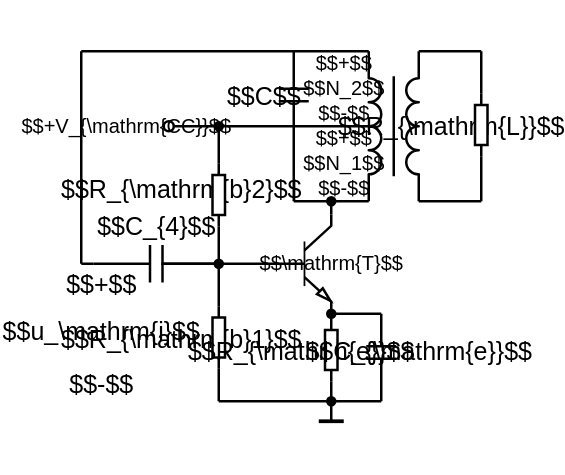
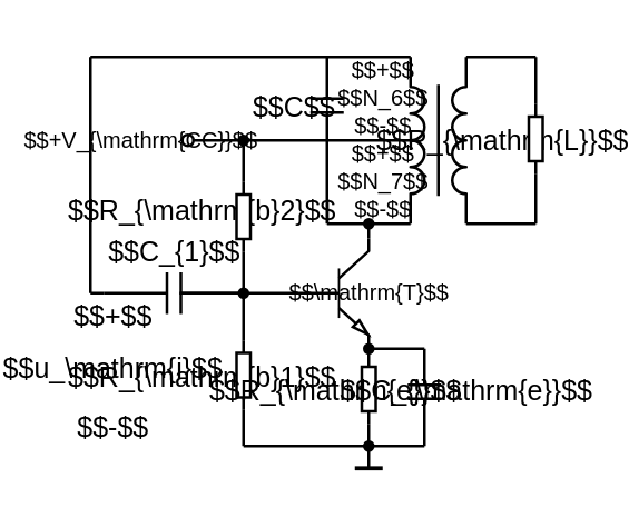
  <mxCell id="0" />
  <mxCell id="1" parent="0" />
  <mxCell id="2" value="" style="endArrow=none;html=1;rounded=0;fontSize=10;startSize=4;endSize=4;exitX=0;exitY=0.5;exitDx=0;exitDy=0;exitPerimeter=0;entryX=0;entryY=0.5;entryDx=0;entryDy=0;entryPerimeter=0;" parent="1" target="7" edge="1"><mxGeometry width="50" height="50" relative="1" as="geometry"><mxPoint x="52" y="105" as="sourcePoint" /><mxPoint x="82" y="105" as="targetPoint" /></mxGeometry></mxCell>
  <mxCell id="3" value="$$R_{\mathrm{L}}$$" style="text;html=1;resizable=1;autosize=1;align=center;verticalAlign=middle;points=[];fillColor=none;strokeColor=none;rounded=0;fontSize=10;movable=1;rotatable=1;deletable=1;editable=1;connectable=0;allowArrows=0;" parent="1" vertex="1"><mxGeometry x="160" y="40" width="15" height="20" as="geometry" /></mxCell>
  <mxCell id="4" value="" style="endArrow=none;html=1;rounded=0;fontSize=10;startSize=4;endSize=4;entryX=1;entryY=0.5;entryDx=0;entryDy=0;entryPerimeter=0;" parent="1" target="5" edge="1"><mxGeometry width="50" height="50" relative="1" as="geometry"><mxPoint x="180" y="20" as="sourcePoint" /><mxPoint x="377" y="-12.5" as="targetPoint" /></mxGeometry></mxCell>
  <mxCell id="5" value="" style="pointerEvents=1;verticalLabelPosition=bottom;shadow=0;dashed=0;align=center;html=1;verticalAlign=top;shape=mxgraph.electrical.resistors.resistor_1;fontSize=10;direction=north;allowArrows=0;" parent="1" vertex="1"><mxGeometry x="177.5" y="37" width="5" height="25" as="geometry" /></mxCell>
  <mxCell id="6" value="" style="endArrow=none;html=1;rounded=0;fontSize=10;startSize=4;endSize=4;entryX=1;entryY=0;entryDx=0;entryDy=0;entryPerimeter=0;" parent="1" target="7" edge="1"><mxGeometry width="50" height="50" relative="1" as="geometry"><mxPoint x="120" y="80" as="sourcePoint" /><mxPoint x="120" y="68" as="targetPoint" /></mxGeometry></mxCell>
  <mxCell id="7" value="" style="verticalLabelPosition=bottom;shadow=0;dashed=0;align=center;html=1;verticalAlign=top;shape=mxgraph.electrical.transistors.npn_transistor_5;fontSize=8;strokeWidth=1;sketch=0;" parent="1" vertex="1"><mxGeometry x="95" y="85" width="25" height="40" as="geometry" /></mxCell>
  <mxCell id="8" value="" style="endArrow=none;html=1;rounded=0;fontSize=8;strokeWidth=1;startArrow=none;startFill=0;endFill=0;startSize=4;endSize=4;" parent="1" edge="1"><mxGeometry width="50" height="50" relative="1" as="geometry"><mxPoint x="75" y="160" as="sourcePoint" /><mxPoint x="140" y="160" as="targetPoint" /></mxGeometry></mxCell>
  <mxCell id="9" value="" style="endArrow=none;html=1;rounded=0;fontSize=8;strokeWidth=1;exitX=1;exitY=1;exitDx=0;exitDy=0;exitPerimeter=0;entryX=1;entryY=0.5;entryDx=0;entryDy=0;entryPerimeter=0;" parent="1" source="7" edge="1" target="27"><mxGeometry width="50" height="50" relative="1" as="geometry"><mxPoint x="170" y="135" as="sourcePoint" /><mxPoint x="135" y="125" as="targetPoint" /></mxGeometry></mxCell>
  <mxCell id="10" value="" style="endArrow=none;html=1;rounded=0;fontSize=8;strokeWidth=1;" parent="1" edge="1"><mxGeometry width="50" height="50" relative="1" as="geometry"><mxPoint x="120" y="168" as="sourcePoint" /><mxPoint x="120" y="160" as="targetPoint" /></mxGeometry></mxCell>
  <mxCell id="11" value="" style="endArrow=none;html=1;rounded=0;fontSize=8;strokeWidth=1.5;" parent="1" edge="1"><mxGeometry width="50" height="50" relative="1" as="geometry"><mxPoint x="115" y="168" as="sourcePoint" /><mxPoint x="125" y="168" as="targetPoint" /></mxGeometry></mxCell>
  <mxCell id="12" value="" style="endArrow=none;html=1;rounded=0;fontSize=6;strokeWidth=1;startArrow=none;startFill=0;endFill=0;startSize=4;endSize=4;" parent="1" edge="1"><mxGeometry width="50" height="50" relative="1" as="geometry"><mxPoint x="105" y="80" as="sourcePoint" /><mxPoint x="135" y="80" as="targetPoint" /></mxGeometry></mxCell>
  <mxCell id="13" value="" style="shape=waypoint;sketch=0;fillStyle=solid;size=6;pointerEvents=1;points=[];fillColor=none;resizable=1;rotatable=1;perimeter=centerPerimeter;snapToPoint=1;shadow=0;fontSize=4;strokeWidth=0.1;movable=1;deletable=1;editable=1;connectable=0;allowArrows=0;" parent="1" vertex="1"><mxGeometry x="115" y="75" width="10" height="10" as="geometry" /></mxCell>
  <mxCell id="14" value="" style="endArrow=oval;html=1;rounded=0;fontSize=6;startSize=4;endSize=4;strokeWidth=1;endFill=0;" parent="1" edge="1"><mxGeometry width="50" height="50" relative="1" as="geometry"><mxPoint x="135" y="50" as="sourcePoint" /><mxPoint x="55" y="50" as="targetPoint" /></mxGeometry></mxCell>
  <mxCell id="15" value="$$+V_{\mathrm{CC}}$$" style="text;html=1;align=center;verticalAlign=middle;resizable=1;points=[];autosize=1;strokeColor=none;fillColor=none;fontSize=8;movable=1;rotatable=1;deletable=1;editable=1;connectable=0;allowArrows=0;" parent="1" vertex="1"><mxGeometry x="20" y="40" width="35" height="20" as="geometry" /></mxCell>
  <mxCell id="16" value="$$\mathrm{T}$$" style="text;html=1;align=center;verticalAlign=middle;resizable=1;points=[];autosize=1;strokeColor=none;fillColor=none;fontSize=8;movable=1;rotatable=1;deletable=1;editable=1;connectable=1;" parent="1" vertex="1"><mxGeometry x="110" y="95" width="20" height="20" as="geometry" /></mxCell>
  <mxCell id="17" value="" style="endArrow=none;html=1;rounded=0;fontSize=8;startSize=4;endSize=4;strokeWidth=1;entryX=0;entryY=0.5;entryDx=0;entryDy=0;entryPerimeter=0;" parent="1" target="20" edge="1"><mxGeometry width="50" height="50" relative="1" as="geometry"><mxPoint x="75" y="105" as="sourcePoint" /><mxPoint x="75" y="80" as="targetPoint" /></mxGeometry></mxCell>
  <mxCell id="18" value="" style="shape=waypoint;sketch=0;fillStyle=solid;size=6;pointerEvents=1;points=[];fillColor=none;resizable=1;rotatable=1;perimeter=centerPerimeter;snapToPoint=1;shadow=0;fontSize=6;strokeWidth=0.1;movable=1;deletable=1;editable=1;connectable=0;allowArrows=0;" parent="1" vertex="1"><mxGeometry x="70" y="100" width="10" height="10" as="geometry" /></mxCell>
  <mxCell id="19" value="$$R_{\mathrm{b}2}$$" style="text;html=1;resizable=1;autosize=1;align=center;verticalAlign=middle;points=[];fillColor=none;strokeColor=none;rounded=0;fontSize=10;movable=1;rotatable=1;deletable=1;editable=1;connectable=0;allowArrows=0;" parent="1" vertex="1"><mxGeometry x="50" y="65" width="20" height="20" as="geometry" /></mxCell>
  <mxCell id="20" value="" style="pointerEvents=1;verticalLabelPosition=bottom;shadow=0;dashed=0;align=center;html=1;verticalAlign=top;shape=mxgraph.electrical.resistors.resistor_1;fontSize=10;direction=north;allowArrows=0;" parent="1" vertex="1"><mxGeometry x="72.5" y="65" width="5" height="25" as="geometry" /></mxCell>
  <mxCell id="21" value="" style="endArrow=none;html=1;rounded=0;fontSize=8;startSize=4;endSize=4;strokeWidth=1;exitX=1;exitY=0.5;exitDx=0;exitDy=0;exitPerimeter=0;" parent="1" source="20" edge="1"><mxGeometry width="50" height="50" relative="1" as="geometry"><mxPoint x="110" y="50" as="sourcePoint" /><mxPoint x="75" y="50" as="targetPoint" /></mxGeometry></mxCell>
  <mxCell id="22" value="$$R_{\mathrm{b}1}$$" style="text;html=1;resizable=1;autosize=1;align=center;verticalAlign=middle;points=[];fillColor=none;strokeColor=none;rounded=0;fontSize=10;movable=1;rotatable=1;deletable=1;editable=1;connectable=0;allowArrows=0;" vertex="1" parent="1"><mxGeometry x="50" y="125" width="20" height="20" as="geometry" /></mxCell>
  <mxCell id="23" value="" style="pointerEvents=1;verticalLabelPosition=bottom;shadow=0;dashed=0;align=center;html=1;verticalAlign=top;shape=mxgraph.electrical.resistors.resistor_1;fontSize=10;direction=north;allowArrows=0;" vertex="1" parent="1"><mxGeometry x="72.5" y="122" width="5" height="25" as="geometry" /></mxCell>
  <mxCell id="24" value="" style="endArrow=none;html=1;rounded=0;exitX=1;exitY=0.5;exitDx=0;exitDy=0;exitPerimeter=0;" edge="1" parent="1" source="23"><mxGeometry width="50" height="50" relative="1" as="geometry"><mxPoint x="45" y="200" as="sourcePoint" /><mxPoint x="75" y="105" as="targetPoint" /></mxGeometry></mxCell>
  <mxCell id="25" value="" style="endArrow=none;html=1;rounded=0;entryX=0;entryY=0.5;entryDx=0;entryDy=0;entryPerimeter=0;" edge="1" parent="1" target="23"><mxGeometry width="50" height="50" relative="1" as="geometry"><mxPoint x="75" y="160" as="sourcePoint" /><mxPoint x="100" y="160" as="targetPoint" /></mxGeometry></mxCell>
  <mxCell id="26" value="$$R_{\mathrm{e}}$$" style="text;html=1;resizable=1;autosize=1;align=center;verticalAlign=middle;points=[];fillColor=none;strokeColor=none;rounded=0;fontSize=10;movable=1;rotatable=1;deletable=1;editable=1;connectable=0;allowArrows=0;" vertex="1" parent="1"><mxGeometry x="100" y="130" width="15" height="20" as="geometry" /></mxCell>
  <mxCell id="27" value="" style="pointerEvents=1;verticalLabelPosition=bottom;shadow=0;dashed=0;align=center;html=1;verticalAlign=top;shape=mxgraph.electrical.resistors.resistor_1;fontSize=10;direction=north;allowArrows=0;" vertex="1" parent="1"><mxGeometry x="117.5" y="127" width="5" height="25" as="geometry" /></mxCell>
  <mxCell id="28" value="" style="endArrow=none;html=1;rounded=0;entryX=0;entryY=0.5;entryDx=0;entryDy=0;entryPerimeter=0;" edge="1" parent="1" target="27"><mxGeometry width="50" height="50" relative="1" as="geometry"><mxPoint x="120" y="160" as="sourcePoint" /><mxPoint x="120" y="180" as="targetPoint" /></mxGeometry></mxCell>
  <mxCell id="29" value="" style="endArrow=none;html=1;rounded=0;" edge="1" parent="1"><mxGeometry width="50" height="50" relative="1" as="geometry"><mxPoint x="140" y="160" as="sourcePoint" /><mxPoint x="140" y="143" as="targetPoint" /></mxGeometry></mxCell>
  <mxCell id="30" value="" style="endArrow=none;html=1;rounded=0;" edge="1" parent="1"><mxGeometry width="50" height="50" relative="1" as="geometry"><mxPoint x="134" y="143" as="sourcePoint" /><mxPoint x="146" y="143" as="targetPoint" /></mxGeometry></mxCell>
  <mxCell id="31" value="" style="endArrow=none;html=1;rounded=0;" edge="1" parent="1"><mxGeometry width="50" height="50" relative="1" as="geometry"><mxPoint x="134" y="138" as="sourcePoint" /><mxPoint x="146" y="138" as="targetPoint" /></mxGeometry></mxCell>
  <mxCell id="32" value="" style="endArrow=none;html=1;rounded=0;" edge="1" parent="1"><mxGeometry width="50" height="50" relative="1" as="geometry"><mxPoint x="140" y="138" as="sourcePoint" /><mxPoint x="140" y="125" as="targetPoint" /></mxGeometry></mxCell>
  <mxCell id="33" value="" style="endArrow=none;html=1;rounded=0;" edge="1" parent="1"><mxGeometry width="50" height="50" relative="1" as="geometry"><mxPoint x="120" y="125" as="sourcePoint" /><mxPoint x="140" y="125" as="targetPoint" /></mxGeometry></mxCell>
  <mxCell id="34" value="$$C_{\mathrm{e}}$$" style="text;html=1;resizable=1;autosize=1;align=center;verticalAlign=middle;points=[];fillColor=none;strokeColor=none;rounded=0;fontSize=10;movable=1;rotatable=1;deletable=1;editable=1;connectable=0;allowArrows=0;" vertex="1" parent="1"><mxGeometry x="145" y="130" width="20" height="19" as="geometry" /></mxCell>
  <mxCell id="35" value="" style="pointerEvents=1;verticalLabelPosition=bottom;shadow=0;dashed=0;align=center;html=1;verticalAlign=top;shape=mxgraph.electrical.inductors.inductor_3;direction=south;deletable=1;fixDash=0;snapToPoint=0;comic=0;sketch=0;strokeWidth=1;allowArrows=0;connectable=0;" vertex="1" parent="1"><mxGeometry x="135" y="20" width="5" height="60" as="geometry" /></mxCell>
  <mxCell id="36" value="" style="shape=waypoint;sketch=0;fillStyle=solid;size=6;pointerEvents=1;points=[];fillColor=none;resizable=1;rotatable=1;perimeter=centerPerimeter;snapToPoint=1;shadow=0;fontSize=4;strokeWidth=0.1;movable=1;deletable=1;editable=1;connectable=0;allowArrows=0;" vertex="1" parent="1"><mxGeometry x="115" y="120" width="10" height="10" as="geometry" /></mxCell>
  <mxCell id="37" value="" style="shape=waypoint;sketch=0;fillStyle=solid;size=6;pointerEvents=1;points=[];fillColor=none;resizable=1;rotatable=1;perimeter=centerPerimeter;snapToPoint=1;shadow=0;fontSize=4;strokeWidth=0.1;movable=1;deletable=1;editable=1;connectable=0;allowArrows=0;" vertex="1" parent="1"><mxGeometry x="115" y="155" width="10" height="10" as="geometry" /></mxCell>
  <mxCell id="38" value="" style="pointerEvents=1;verticalLabelPosition=bottom;shadow=0;dashed=0;align=center;html=1;verticalAlign=top;shape=mxgraph.electrical.capacitors.capacitor_1;direction=west;connectable=0;recursiveResize=1;allowArrows=0;" vertex="1" parent="1"><mxGeometry x="25" y="97.5" width="50" height="15" as="geometry" /></mxCell>
  <mxCell id="39" value="" style="endArrow=none;html=1;rounded=0;fontSize=4;" edge="1" parent="1"><mxGeometry width="50" height="50" relative="1" as="geometry"><mxPoint x="20" y="105" as="sourcePoint" /><mxPoint x="25" y="105" as="targetPoint" /></mxGeometry></mxCell>
  <mxCell id="40" value="$$u_\mathrm{i}$$" style="text;html=1;align=center;verticalAlign=middle;resizable=1;points=[];autosize=1;strokeColor=none;fillColor=none;fontSize=10;movable=1;rotatable=1;deletable=1;editable=1;connectable=0;" vertex="1" parent="1"><mxGeometry x="20" y="122" width="15" height="20" as="geometry" /></mxCell>
  <mxCell id="41" value="$$+$$" style="text;html=1;align=center;verticalAlign=middle;resizable=1;points=[];autosize=1;strokeColor=none;fillColor=none;fontSize=10;movable=1;rotatable=1;deletable=1;editable=1;connectable=0;" vertex="1" parent="1"><mxGeometry x="20" y="105" width="15" height="15" as="geometry" /></mxCell>
  <mxCell id="42" value="$$-$$" style="text;html=1;align=center;verticalAlign=middle;resizable=1;points=[];autosize=1;strokeColor=none;fillColor=none;fontSize=10;movable=1;rotatable=1;deletable=1;editable=1;connectable=0;" vertex="1" parent="1"><mxGeometry x="20" y="145" width="15" height="15" as="geometry" /></mxCell>
- <mxCell id="43" value="$$C_{4}$$" style="text;html=1;resizable=1;autosize=1;align=center;verticalAlign=middle;points=[];fillColor=none;strokeColor=none;rounded=0;fontSize=10;movable=1;rotatable=1;deletable=1;editable=1;connectable=0;allowArrows=0;" vertex="1" parent="1"><mxGeometry x="40" y="80" width="20" height="20" as="geometry" /></mxCell>
+ <mxCell id="43" value="$$C_{1}$$" style="text;html=1;resizable=1;autosize=1;align=center;verticalAlign=middle;points=[];fillColor=none;strokeColor=none;rounded=0;fontSize=10;movable=1;rotatable=1;deletable=1;editable=1;connectable=0;allowArrows=0;" vertex="1" parent="1"><mxGeometry x="40" y="80" width="20" height="20" as="geometry" /></mxCell>
  <mxCell id="44" value="" style="shape=waypoint;sketch=0;fillStyle=solid;size=6;pointerEvents=1;points=[];fillColor=none;resizable=1;rotatable=1;perimeter=centerPerimeter;snapToPoint=1;shadow=0;fontSize=4;strokeWidth=0.1;movable=1;deletable=1;editable=1;connectable=0;allowArrows=0;" vertex="1" parent="1"><mxGeometry x="70" y="45" width="10" height="10" as="geometry" /></mxCell>
  <mxCell id="45" value="" style="endArrow=none;html=1;fontFamily=Helvetica;fontSize=11;fontColor=default;align=center;strokeColor=default;" edge="1" parent="1"><mxGeometry width="50" height="50" relative="1" as="geometry"><mxPoint x="99" y="40" as="sourcePoint" /><mxPoint x="111" y="40" as="targetPoint" /></mxGeometry></mxCell>
  <mxCell id="46" value="" style="endArrow=none;html=1;rounded=0;" edge="1" parent="1"><mxGeometry width="50" height="50" relative="1" as="geometry"><mxPoint x="99" y="35" as="sourcePoint" /><mxPoint x="111" y="35" as="targetPoint" /></mxGeometry></mxCell>
  <mxCell id="47" value="" style="endArrow=none;html=1;rounded=0;" edge="1" parent="1"><mxGeometry width="50" height="50" relative="1" as="geometry"><mxPoint x="105" y="35" as="sourcePoint" /><mxPoint x="105" y="20" as="targetPoint" /></mxGeometry></mxCell>
  <mxCell id="48" value="$$C$$" style="text;html=1;resizable=1;autosize=1;align=center;verticalAlign=middle;points=[];fillColor=none;strokeColor=none;rounded=0;fontSize=10;movable=1;rotatable=1;deletable=1;editable=1;connectable=0;allowArrows=0;" vertex="1" parent="1"><mxGeometry x="85" y="30" width="15" height="15" as="geometry" /></mxCell>
  <mxCell id="49" value="" style="endArrow=none;html=1;rounded=0;fontSize=10;" edge="1" parent="1"><mxGeometry width="50" height="50" relative="1" as="geometry"><mxPoint x="105" y="80" as="sourcePoint" /><mxPoint x="105" y="40" as="targetPoint" /></mxGeometry></mxCell>
  <mxCell id="50" value="" style="endArrow=none;html=1;rounded=0;fontSize=10;" edge="1" parent="1"><mxGeometry width="50" height="50" relative="1" as="geometry"><mxPoint x="20" y="20" as="sourcePoint" /><mxPoint x="135" y="20" as="targetPoint" /></mxGeometry></mxCell>
  <mxCell id="51" value="" style="endArrow=none;html=1;rounded=0;fontSize=10;" edge="1" parent="1"><mxGeometry width="50" height="50" relative="1" as="geometry"><mxPoint x="145" y="70" as="sourcePoint" /><mxPoint x="145" y="30" as="targetPoint" /></mxGeometry></mxCell>
  <mxCell id="52" value="" style="pointerEvents=1;verticalLabelPosition=bottom;shadow=0;dashed=0;align=center;html=1;verticalAlign=top;shape=mxgraph.electrical.inductors.inductor_3;direction=north;deletable=1;fixDash=0;snapToPoint=0;comic=0;sketch=0;strokeWidth=1;allowArrows=0;connectable=0;" vertex="1" parent="1"><mxGeometry x="150" y="20" width="5" height="60" as="geometry" /></mxCell>
  <mxCell id="53" value="" style="endArrow=none;html=1;rounded=0;fontSize=10;" edge="1" parent="1"><mxGeometry width="50" height="50" relative="1" as="geometry"><mxPoint x="155" y="20" as="sourcePoint" /><mxPoint x="180" y="20" as="targetPoint" /></mxGeometry></mxCell>
  <mxCell id="54" value="" style="endArrow=none;html=1;rounded=0;fontSize=10;" edge="1" parent="1"><mxGeometry width="50" height="50" relative="1" as="geometry"><mxPoint x="155" y="80" as="sourcePoint" /><mxPoint x="180" y="80" as="targetPoint" /></mxGeometry></mxCell>
  <mxCell id="55" value="" style="endArrow=none;html=1;rounded=0;fontSize=10;entryX=0;entryY=0.5;entryDx=0;entryDy=0;entryPerimeter=0;" edge="1" parent="1" target="5"><mxGeometry width="50" height="50" relative="1" as="geometry"><mxPoint x="180" y="80" as="sourcePoint" /><mxPoint x="230" y="55" as="targetPoint" /></mxGeometry></mxCell>
- <mxCell id="56" value="$$N_2$$" style="text;html=1;resizable=1;autosize=1;align=center;verticalAlign=middle;points=[];fillColor=none;strokeColor=none;rounded=0;fontSize=8;movable=1;rotatable=1;deletable=1;editable=1;connectable=0;allowArrows=0;" vertex="1" parent="1"><mxGeometry x="115" y="25" width="20" height="20" as="geometry" /></mxCell>
- <mxCell id="57" value="$$N_1$$" style="text;html=1;resizable=1;autosize=1;align=center;verticalAlign=middle;points=[];fillColor=none;strokeColor=none;rounded=0;fontSize=8;movable=1;rotatable=1;deletable=1;editable=1;connectable=0;allowArrows=0;" vertex="1" parent="1"><mxGeometry x="115" y="55" width="20" height="20" as="geometry" /></mxCell>
+ <mxCell id="56" value="$$N_6$$" style="text;html=1;resizable=1;autosize=1;align=center;verticalAlign=middle;points=[];fillColor=none;strokeColor=none;rounded=0;fontSize=8;movable=1;rotatable=1;deletable=1;editable=1;connectable=0;allowArrows=0;" vertex="1" parent="1"><mxGeometry x="115" y="25" width="20" height="20" as="geometry" /></mxCell>
+ <mxCell id="57" value="$$N_7$$" style="text;html=1;resizable=1;autosize=1;align=center;verticalAlign=middle;points=[];fillColor=none;strokeColor=none;rounded=0;fontSize=8;movable=1;rotatable=1;deletable=1;editable=1;connectable=0;allowArrows=0;" vertex="1" parent="1"><mxGeometry x="115" y="55" width="20" height="20" as="geometry" /></mxCell>
  <mxCell id="58" value="$$+$$" style="text;html=1;align=center;verticalAlign=middle;resizable=1;points=[];autosize=1;strokeColor=none;fillColor=none;fontSize=8;movable=1;rotatable=1;deletable=1;editable=1;connectable=0;" vertex="1" parent="1"><mxGeometry x="120" y="20" width="10" height="10" as="geometry" /></mxCell>
  <mxCell id="59" value="$$-$$" style="text;html=1;align=center;verticalAlign=middle;resizable=1;points=[];autosize=1;strokeColor=none;fillColor=none;fontSize=8;movable=1;rotatable=1;deletable=1;editable=1;connectable=0;" vertex="1" parent="1"><mxGeometry x="120" y="40" width="10" height="10" as="geometry" /></mxCell>
  <mxCell id="60" value="$$-$$" style="text;html=1;align=center;verticalAlign=middle;resizable=1;points=[];autosize=1;strokeColor=none;fillColor=none;fontSize=8;movable=1;rotatable=1;deletable=1;editable=1;connectable=0;" vertex="1" parent="1"><mxGeometry x="120" y="70" width="10" height="10" as="geometry" /></mxCell>
  <mxCell id="61" value="$$+$$" style="text;html=1;align=center;verticalAlign=middle;resizable=1;points=[];autosize=1;strokeColor=none;fillColor=none;fontSize=8;movable=1;rotatable=1;deletable=1;editable=1;connectable=0;" vertex="1" parent="1"><mxGeometry x="120" y="50" width="10" height="10" as="geometry" /></mxCell>
  <mxCell id="62" value="" style="endArrow=none;html=1;rounded=0;fontSize=8;" edge="1" parent="1"><mxGeometry width="50" height="50" relative="1" as="geometry"><mxPoint x="20" y="105" as="sourcePoint" /><mxPoint x="20" y="20" as="targetPoint" /></mxGeometry></mxCell>
